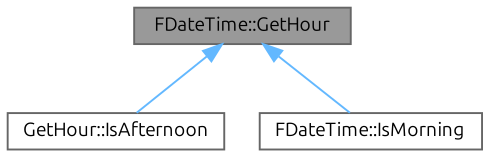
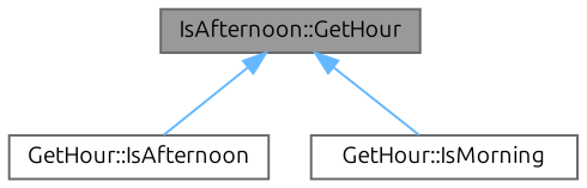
  digraph {
    fontname=Ubuntu
    rankdir=TB
    node [color=grey40 fillcolor=white fontname=Ubuntu fontsize=10 shape=box style=filled]
    edge [color=steelblue1 dir=back fontname=Ubuntu fontsize=10 labelfontname=Helvetica labelfontsize=10 style=solid]
-   n1 [color=gray40 fillcolor=grey60 fontcolor=black height=0.2 label="FDateTime::GetHour" width=0.4]
+   n1 [color=gray40 fillcolor=grey60 fontcolor=black height=0.2 label="IsAfternoon::GetHour" width=0.4]
    n2 [height=0.2 label="GetHour::IsAfternoon" width=0.4]
-   n3 [height=0.2 label="FDateTime::IsMorning" width=0.4]
+   n3 [height=0.2 label="GetHour::IsMorning" width=0.4]
    n1 -> n2
    n1 -> n3
  }
